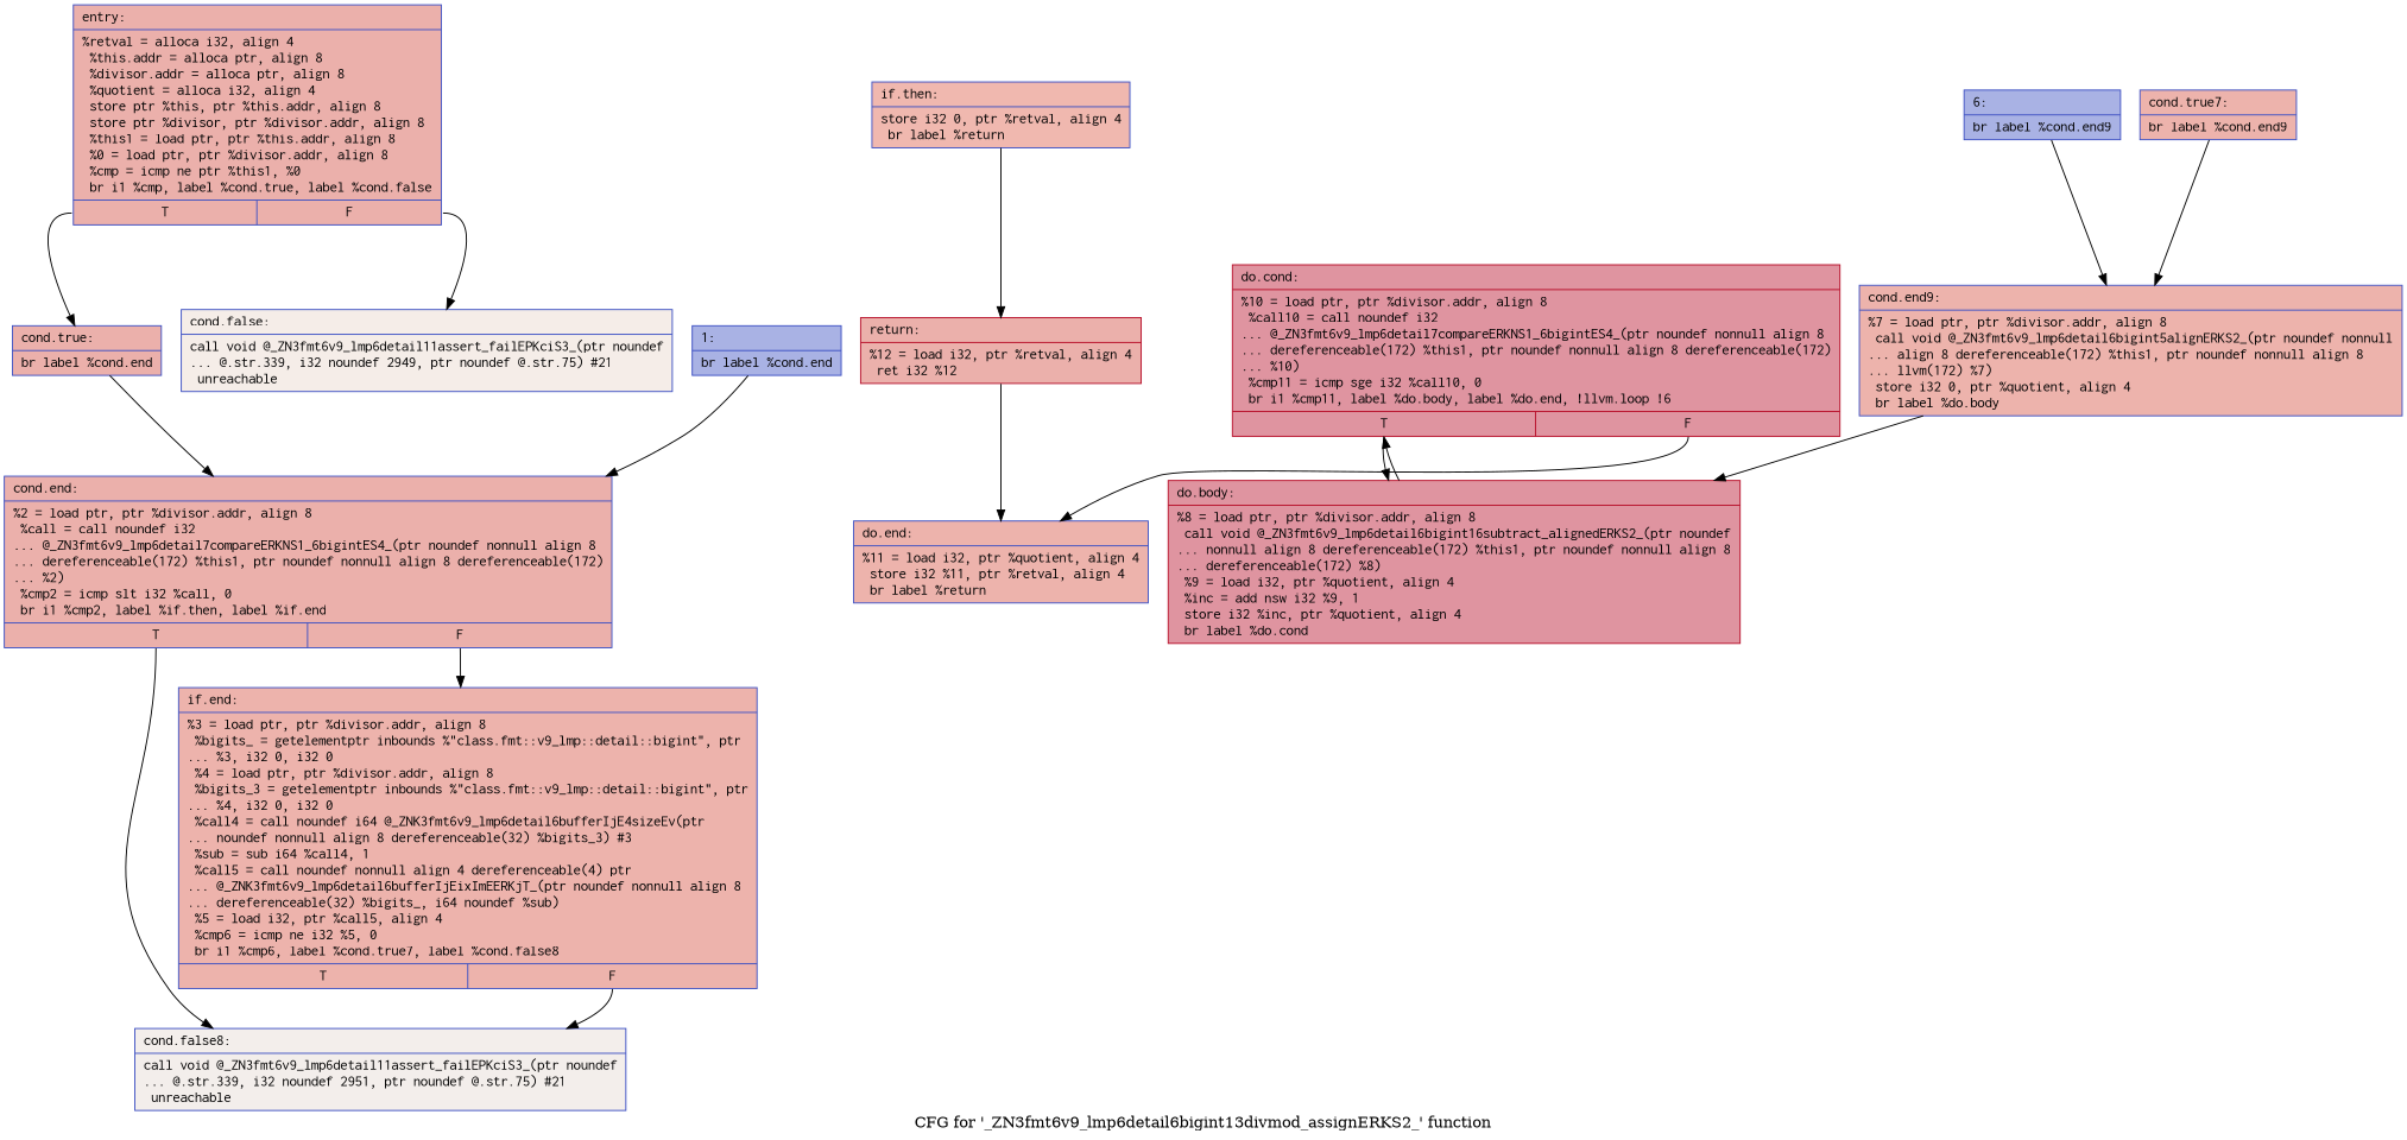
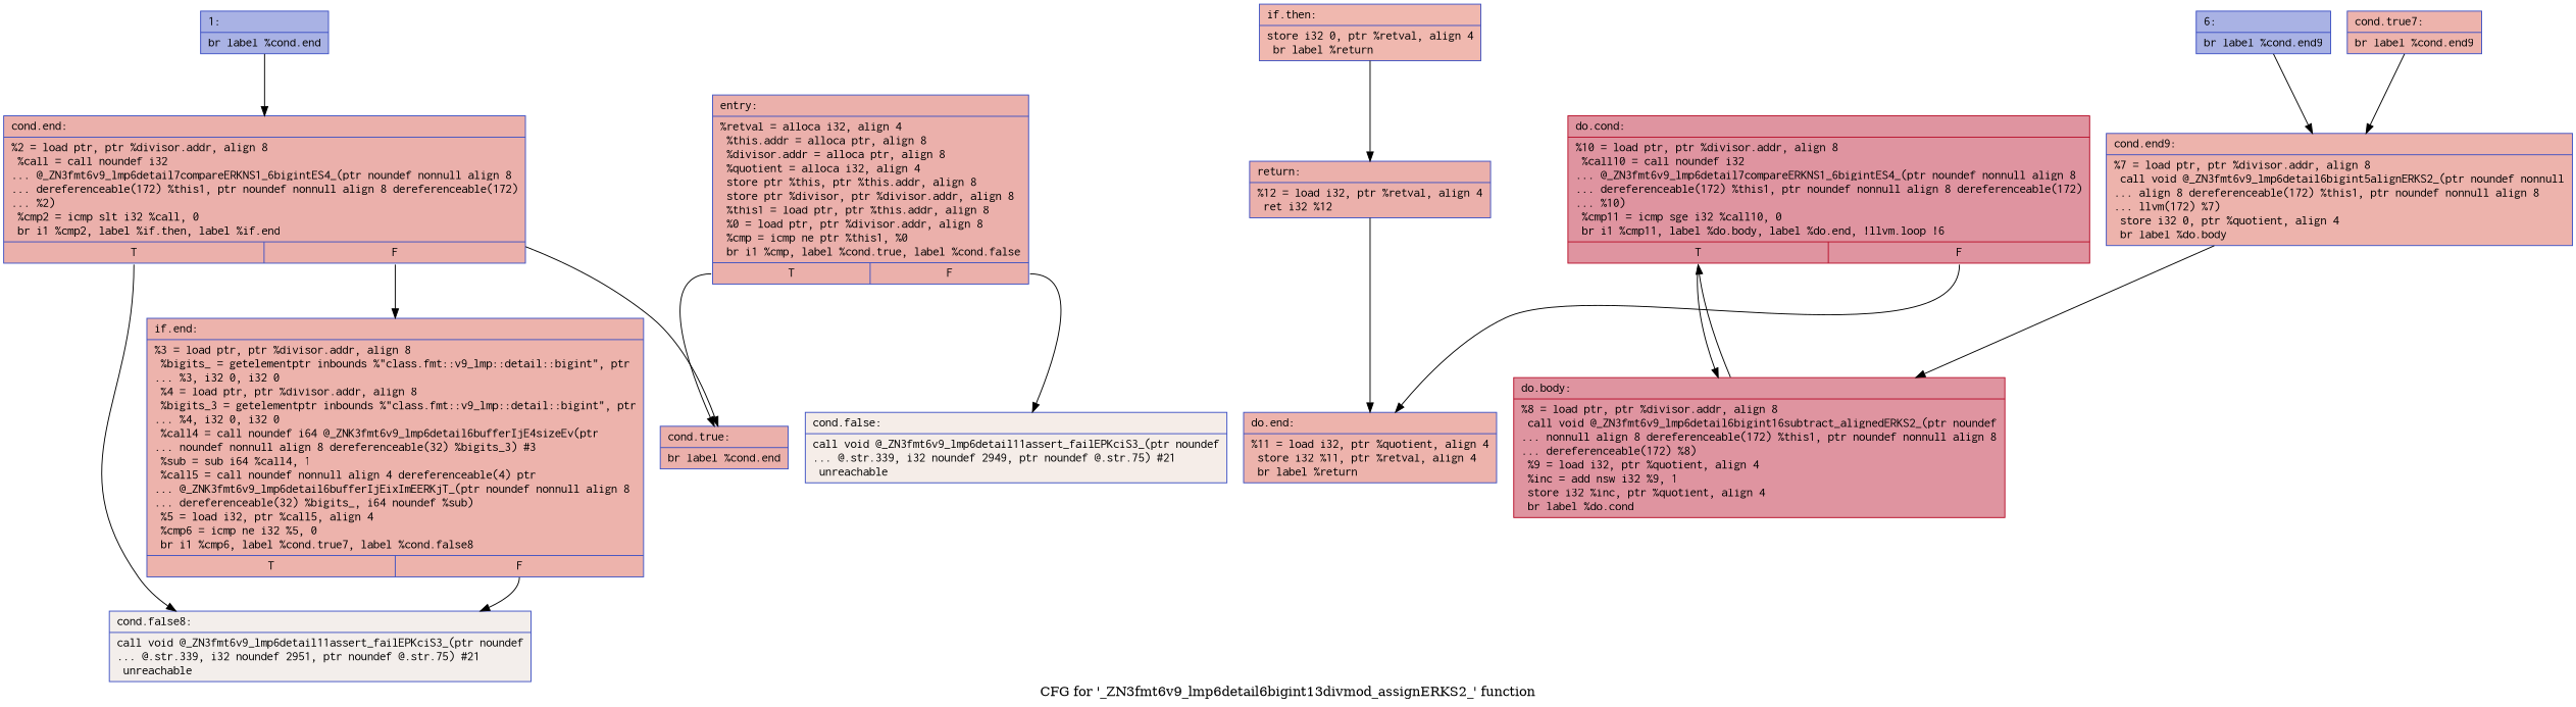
  digraph {
    label="CFG for '_ZN3fmt6v9_lmp6detail6bigint13divmod_assignERKS2_' function"
    node [color="#3d50c3ff" fillcolor="#d24b4070" fontname=Courier shape=record style=filled]
    n1 [label="{entry:\l|  %retval = alloca i32, align 4\l  %this.addr = alloca ptr, align 8\l  %divisor.addr = alloca ptr, align 8\l  %quotient = alloca i32, align 4\l  store ptr %this, ptr %this.addr, align 8\l  store ptr %divisor, ptr %divisor.addr, align 8\l  %this1 = load ptr, ptr %this.addr, align 8\l  %0 = load ptr, ptr %divisor.addr, align 8\l  %cmp = icmp ne ptr %this1, %0\l  br i1 %cmp, label %cond.true, label %cond.false\l|{<s0>T|<s1>F}}"]
    n2 [label="{cond.true:\l|  br label %cond.end\l}"]
    n3 [fillcolor="#e8d6cc70" label="{cond.false:\l|  call void @_ZN3fmt6v9_lmp6detail11assert_failEPKciS3_(ptr noundef\l... @.str.339, i32 noundef 2949, ptr noundef @.str.75) #21\l  unreachable\l}"]
    n4 [label="{cond.end:\l|  %2 = load ptr, ptr %divisor.addr, align 8\l  %call = call noundef i32\l... @_ZN3fmt6v9_lmp6detail7compareERKNS1_6bigintES4_(ptr noundef nonnull align 8\l... dereferenceable(172) %this1, ptr noundef nonnull align 8 dereferenceable(172)\l... %2)\l  %cmp2 = icmp slt i32 %call, 0\l  br i1 %cmp2, label %if.then, label %if.end\l|{<s0>T|<s1>F}}"]
    n5 [fillcolor="#d6524470" label="{if.end:\l|  %3 = load ptr, ptr %divisor.addr, align 8\l  %bigits_ = getelementptr inbounds %\"class.fmt::v9_lmp::detail::bigint\", ptr\l... %3, i32 0, i32 0\l  %4 = load ptr, ptr %divisor.addr, align 8\l  %bigits_3 = getelementptr inbounds %\"class.fmt::v9_lmp::detail::bigint\", ptr\l... %4, i32 0, i32 0\l  %call4 = call noundef i64 @_ZNK3fmt6v9_lmp6detail6bufferIjE4sizeEv(ptr\l... noundef nonnull align 8 dereferenceable(32) %bigits_3) #3\l  %sub = sub i64 %call4, 1\l  %call5 = call noundef nonnull align 4 dereferenceable(4) ptr\l... @_ZNK3fmt6v9_lmp6detail6bufferIjEixImEERKjT_(ptr noundef nonnull align 8\l... dereferenceable(32) %bigits_, i64 noundef %sub)\l  %5 = load i32, ptr %call5, align 4\l  %cmp6 = icmp ne i32 %5, 0\l  br i1 %cmp6, label %cond.true7, label %cond.false8\l|{<s0>T|<s1>F}}"]
    n6 [fillcolor="#e5d8d170" label="{cond.false8:\l|  call void @_ZN3fmt6v9_lmp6detail11assert_failEPKciS3_(ptr noundef\l... @.str.339, i32 noundef 2951, ptr noundef @.str.75) #21\l  unreachable\l}"]
    n7 [fillcolor="#dc5d4a70" label="{if.then:\l|  store i32 0, ptr %retval, align 4\l  br label %return\l}"]
-   n8 [color="#b70d28ff" label="{return:\l|  %12 = load i32, ptr %retval, align 4\l  ret i32 %12\l}"]
+   n8 [label="{return:\l|  %12 = load i32, ptr %retval, align 4\l  ret i32 %12\l}"]
    n9 [fillcolor="#3d50c370" label="{1:\l|  br label %cond.end\l}"]
    n10 [fillcolor="#d6524470" label="{do.end:\l|  %11 = load i32, ptr %quotient, align 4\l  store i32 %11, ptr %retval, align 4\l  br label %return\l}"]
    n11 [fillcolor="#d6524470" label="{cond.true7:\l|  br label %cond.end9\l}"]
    n12 [fillcolor="#d6524470" label="{cond.end9:\l|  %7 = load ptr, ptr %divisor.addr, align 8\l  call void @_ZN3fmt6v9_lmp6detail6bigint5alignERKS2_(ptr noundef nonnull\l... align 8 dereferenceable(172) %this1, ptr noundef nonnull align 8\l... llvm(172) %7)\l  store i32 0, ptr %quotient, align 4\l  br label %do.body\l}"]
    n13 [color="#b70d28ff" fillcolor="#b70d2870" label="{do.body:\l|  %8 = load ptr, ptr %divisor.addr, align 8\l  call void @_ZN3fmt6v9_lmp6detail6bigint16subtract_alignedERKS2_(ptr noundef\l... nonnull align 8 dereferenceable(172) %this1, ptr noundef nonnull align 8\l... dereferenceable(172) %8)\l  %9 = load i32, ptr %quotient, align 4\l  %inc = add nsw i32 %9, 1\l  store i32 %inc, ptr %quotient, align 4\l  br label %do.cond\l}"]
    n14 [color="#b70d28ff" fillcolor="#b70d2870" label="{do.cond:\l|  %10 = load ptr, ptr %divisor.addr, align 8\l  %call10 = call noundef i32\l... @_ZN3fmt6v9_lmp6detail7compareERKNS1_6bigintES4_(ptr noundef nonnull align 8\l... dereferenceable(172) %this1, ptr noundef nonnull align 8 dereferenceable(172)\l... %10)\l  %cmp11 = icmp sge i32 %call10, 0\l  br i1 %cmp11, label %do.body, label %do.end, !llvm.loop !6\l|{<s0>T|<s1>F}}"]
    n15 [fillcolor="#3d50c370" label="{6:\l|  br label %cond.end9\l}"]
    n1 -> n2 [tailport=s0]
    n1 -> n3 [tailport=s1]
-   n2 -> n4
+   n4 -> n2
    n4 -> n5 [tailport=s1]
    n4 -> n6 [tailport=s0]
    n5 -> n6 [tailport=s1]
    n7 -> n8
    n8 -> n10
    n9 -> n4
    n11 -> n12
    n12 -> n13
    n13 -> n14
    n14 -> n10 [tailport=s1]
    n14 -> n13 [tailport=s0]
    n15 -> n12
  }
